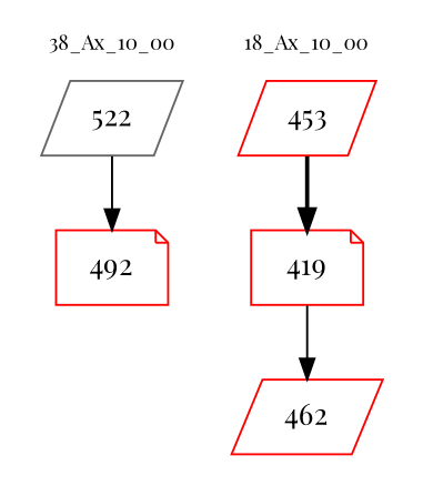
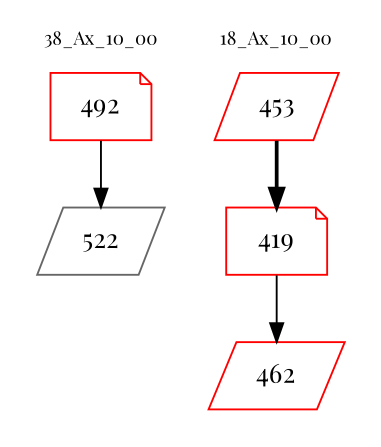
  digraph {
    fontname="Playfair Display"
    node [color=red fontname="Playfair Display" shape=parallelogram]
    edge [color=black fontname="Playfair Display" style=solid]
    n1 [label=492 shape=note]
    n2 [color=gray40 label=522]
    n3 [label=453]
    n4 [label=419 shape=note]
    n5 [label=462]
    subgraph cluster_1 {
      color=white
      fontsize=10
      label="38_Ax_10_00"
      n1
      n2
    }
    subgraph cluster_2 {
      color=white
      fontsize=10
      label="18_Ax_10_00"
      n3
      n4
      n5
    }
-   n2 -> n1
+   n1 -> n2
    n3 -> n4 [style=bold]
    n4 -> n5
  }
